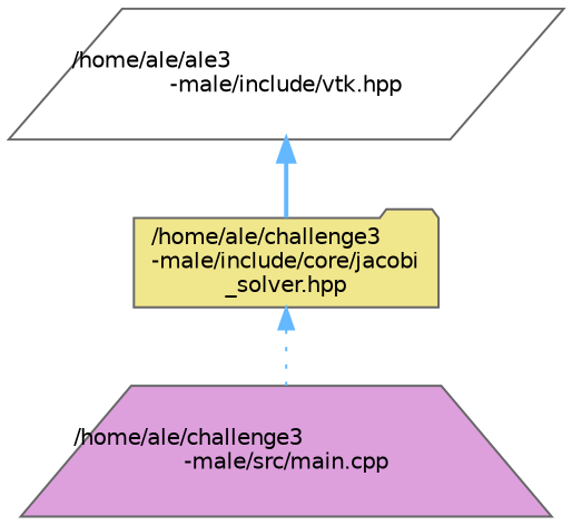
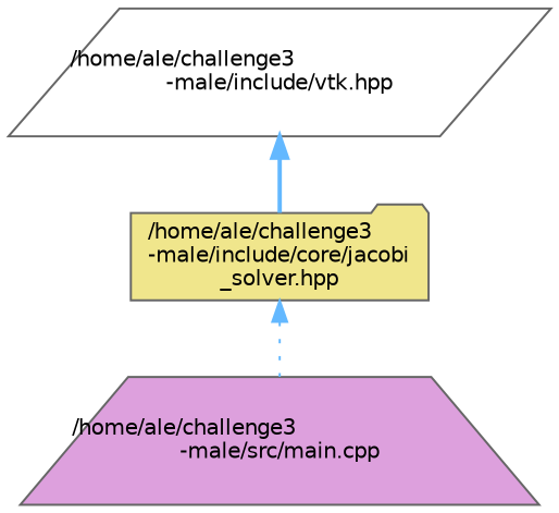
  digraph {
    node [color=grey40 fontname=Helvetica fontsize=10 style=filled]
    edge [color=steelblue1 dir=back fontname=Helvetica fontsize=10 labelfontname=Helvetica labelfontsize=10]
-   n1 [color=gray40 fillcolor=white fontcolor=black height=0.2 label="/home/ale/ale3\l-male/include/vtk.hpp" shape=parallelogram width=0.4]
+   n1 [color=gray40 fillcolor=white fontcolor=black height=0.2 label="/home/ale/challenge3\l-male/include/vtk.hpp" shape=parallelogram width=0.4]
    n2 [fillcolor=khaki height=0.2 label="/home/ale/challenge3\l-male/include/core/jacobi\l_solver.hpp" shape=folder width=0.4]
    n3 [fillcolor=plum height=0.2 label="/home/ale/challenge3\l-male/src/main.cpp" shape=trapezium width=0.4]
    n1 -> n2 [style=bold]
    n2 -> n3 [style=dotted]
  }
